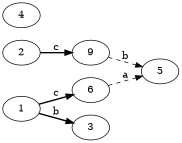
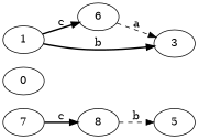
  strict digraph {
    rankdir=LR
    edge [style=bold]
-   2
-   8 [label=9]
+   2 [label=7]
+   8
    5
-   0 [label=4]
+   0
    6
    3
    1
    2 -> 8 [label=c]
    8 -> 5 [label=b style=dashed]
-   6 -> 5 [label=a style=dashed]
+   6 -> 3 [label=a style=dashed]
    1 -> 6 [label=c]
    1 -> 3 [label=b]
  }
